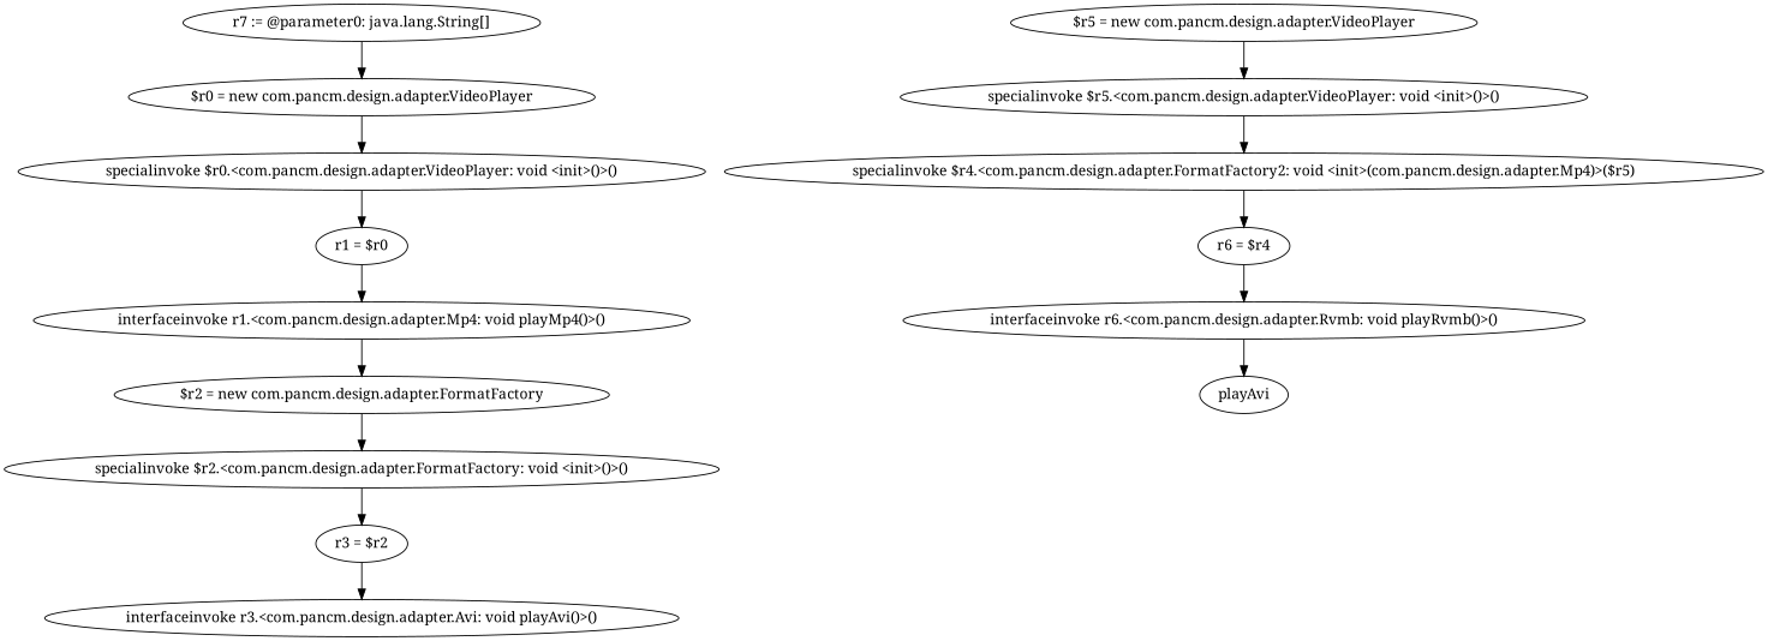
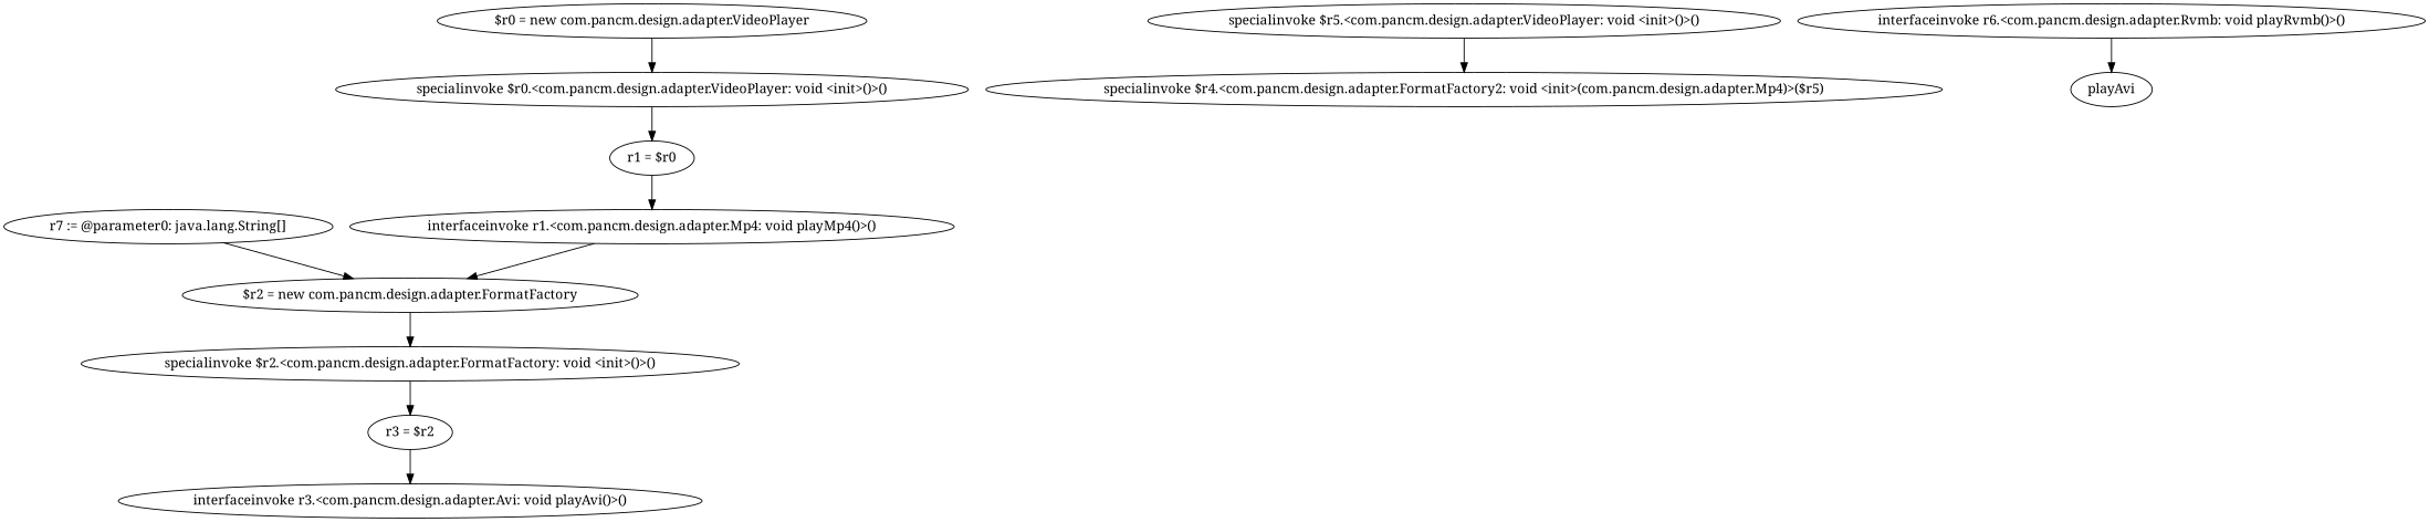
  digraph {
    fontname="Noto Serif"
    node [fontname="Noto Serif"]
    edge [fontname="Noto Serif"]
    "r7 := @parameter0: java.lang.String[]"
    "$r0 = new com.pancm.design.adapter.VideoPlayer"
    "specialinvoke $r0.<com.pancm.design.adapter.VideoPlayer: void <init>()>()"
    "r1 = $r0"
    "interfaceinvoke r1.<com.pancm.design.adapter.Mp4: void playMp4()>()"
    "$r2 = new com.pancm.design.adapter.FormatFactory"
    "specialinvoke $r2.<com.pancm.design.adapter.FormatFactory: void <init>()>()"
    "r3 = $r2"
    "interfaceinvoke r3.<com.pancm.design.adapter.Avi: void playAvi()>()"
-   "$r5 = new com.pancm.design.adapter.VideoPlayer"
    "specialinvoke $r5.<com.pancm.design.adapter.VideoPlayer: void <init>()>()"
    "specialinvoke $r4.<com.pancm.design.adapter.FormatFactory2: void <init>(com.pancm.design.adapter.Mp4)>($r5)"
-   "r6 = $r4"
    "interfaceinvoke r6.<com.pancm.design.adapter.Rvmb: void playRvmb()>()"
    n15 [label=playAvi]
-   "r7 := @parameter0: java.lang.String[]" -> "$r0 = new com.pancm.design.adapter.VideoPlayer"
+   "r7 := @parameter0: java.lang.String[]" -> "$r2 = new com.pancm.design.adapter.FormatFactory"
    "$r0 = new com.pancm.design.adapter.VideoPlayer" -> "specialinvoke $r0.<com.pancm.design.adapter.VideoPlayer: void <init>()>()"
    "specialinvoke $r0.<com.pancm.design.adapter.VideoPlayer: void <init>()>()" -> "r1 = $r0"
    "r1 = $r0" -> "interfaceinvoke r1.<com.pancm.design.adapter.Mp4: void playMp4()>()"
    "interfaceinvoke r1.<com.pancm.design.adapter.Mp4: void playMp4()>()" -> "$r2 = new com.pancm.design.adapter.FormatFactory"
    "$r2 = new com.pancm.design.adapter.FormatFactory" -> "specialinvoke $r2.<com.pancm.design.adapter.FormatFactory: void <init>()>()"
    "specialinvoke $r2.<com.pancm.design.adapter.FormatFactory: void <init>()>()" -> "r3 = $r2"
    "r3 = $r2" -> "interfaceinvoke r3.<com.pancm.design.adapter.Avi: void playAvi()>()"
-   "$r5 = new com.pancm.design.adapter.VideoPlayer" -> "specialinvoke $r5.<com.pancm.design.adapter.VideoPlayer: void <init>()>()"
    "specialinvoke $r5.<com.pancm.design.adapter.VideoPlayer: void <init>()>()" -> "specialinvoke $r4.<com.pancm.design.adapter.FormatFactory2: void <init>(com.pancm.design.adapter.Mp4)>($r5)"
-   "specialinvoke $r4.<com.pancm.design.adapter.FormatFactory2: void <init>(com.pancm.design.adapter.Mp4)>($r5)" -> "r6 = $r4"
-   "r6 = $r4" -> "interfaceinvoke r6.<com.pancm.design.adapter.Rvmb: void playRvmb()>()"
    "interfaceinvoke r6.<com.pancm.design.adapter.Rvmb: void playRvmb()>()" -> n15
  }
